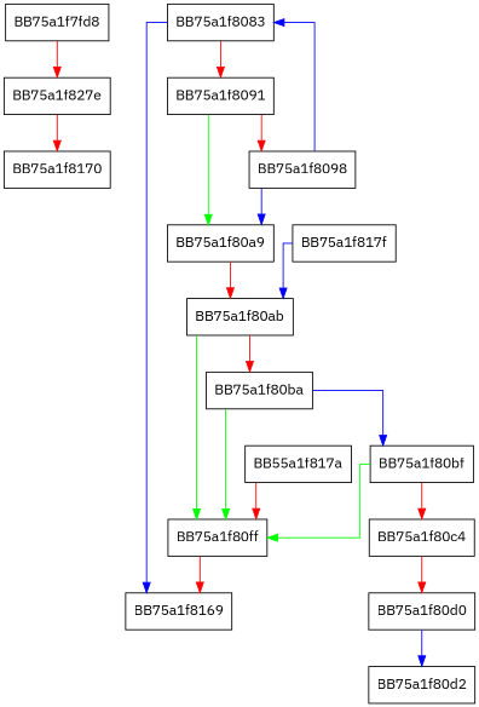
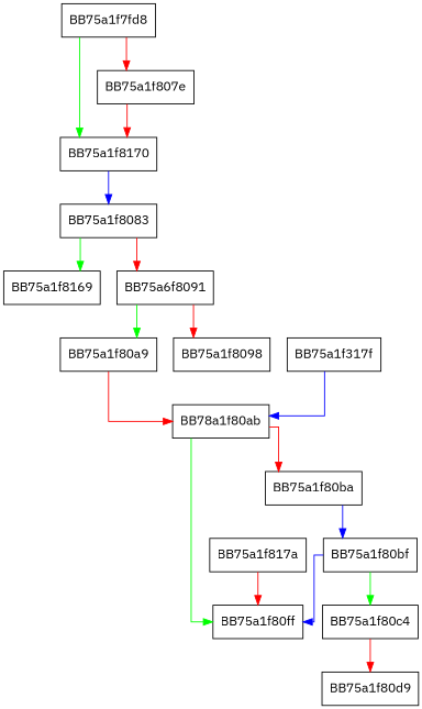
  digraph {
    fontname="IBM Plex Sans"
    splines=ortho
    node [fontname="IBM Plex Sans" shape=box]
    edge [color=red fontname="IBM Plex Sans"]
    BB75a1f7fd8
    BB75a1f8170
-   BB75a1f807e [label=BB75a1f827e]
+   BB75a1f807e
    BB75a1f8083
    BB75a1f8169
-   BB75a1f8091
+   BB75a1f8091 [label=BB75a6f8091]
    n7 [label=BB75a1f80a9]
    BB75a1f8098
-   BB75a1f80ab
+   BB75a1f80ab [label=BB78a1f80ab]
    BB75a1f80ff
    BB75a1f80ba
-   BB75a1f817a [label=BB55a1f817a]
+   BB75a1f817a
    BB75a1f80bf
    BB75a1f80c4
-   BB75a1f80d0
-   BB75a1f80d2
-   BB75a1f817f
+   BB75a1f80d0 [label=BB75a1f80d9]
+   BB75a1f817f [label=BB75a1f317f]
+   BB75a1f7fd8 -> BB75a1f8170 [color=green]
    BB75a1f7fd8 -> BB75a1f807e
-   BB75a1f8098 -> BB75a1f8083 [color=blue]
+   BB75a1f8170 -> BB75a1f8083 [color=blue]
    BB75a1f807e -> BB75a1f8170
-   BB75a1f8083 -> BB75a1f8169 [color=blue]
+   BB75a1f8083 -> BB75a1f8169 [color=green]
    BB75a1f8083 -> BB75a1f8091
    BB75a1f8091 -> n7 [color=green]
    BB75a1f8091 -> BB75a1f8098
    n7 -> BB75a1f80ab
-   BB75a1f8098 -> n7 [color=blue]
    BB75a1f80ab -> BB75a1f80ff [color=green]
    BB75a1f80ab -> BB75a1f80ba
-   BB75a1f80ff -> BB75a1f8169
-   BB75a1f80ba -> BB75a1f80ff [color=green]
    BB75a1f80ba -> BB75a1f80bf [color=blue]
    BB75a1f817a -> BB75a1f80ff
-   BB75a1f80bf -> BB75a1f80ff [color=green]
-   BB75a1f80bf -> BB75a1f80c4
+   BB75a1f80bf -> BB75a1f80ff [color=blue]
+   BB75a1f80bf -> BB75a1f80c4 [color=green]
    BB75a1f80c4 -> BB75a1f80d0
-   BB75a1f80d0 -> BB75a1f80d2 [color=blue]
    BB75a1f817f -> BB75a1f80ab [color=blue]
  }
